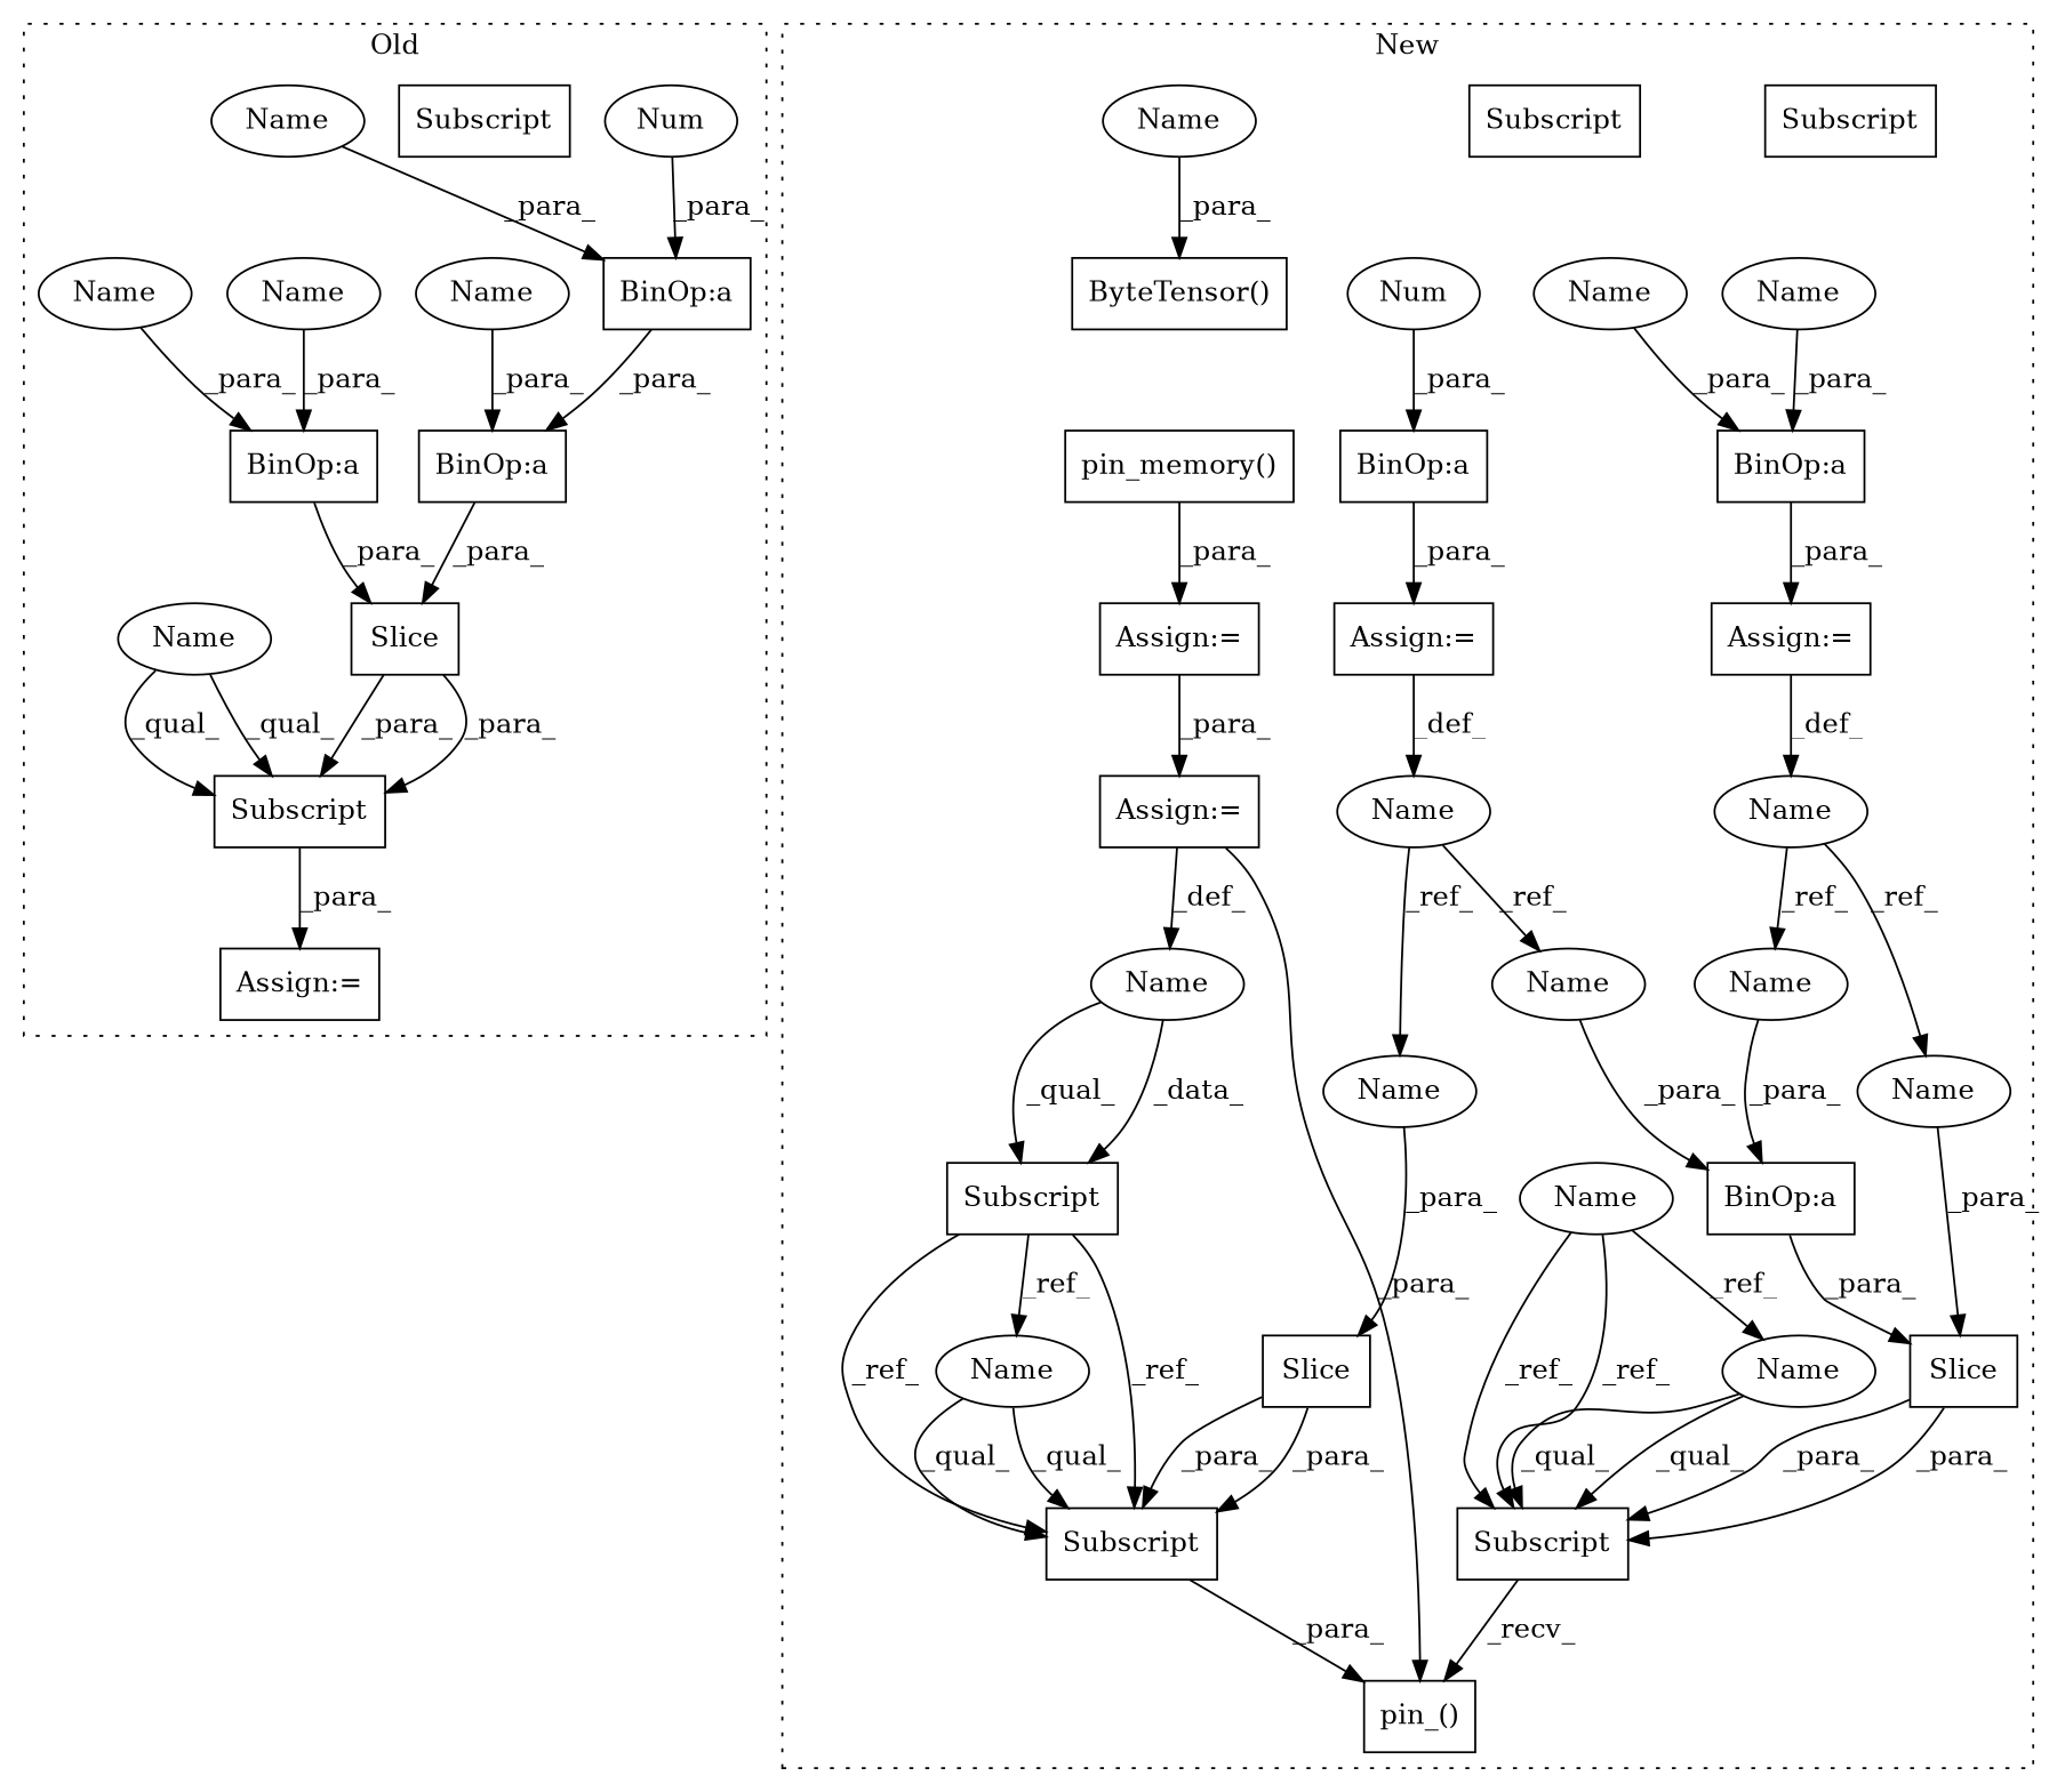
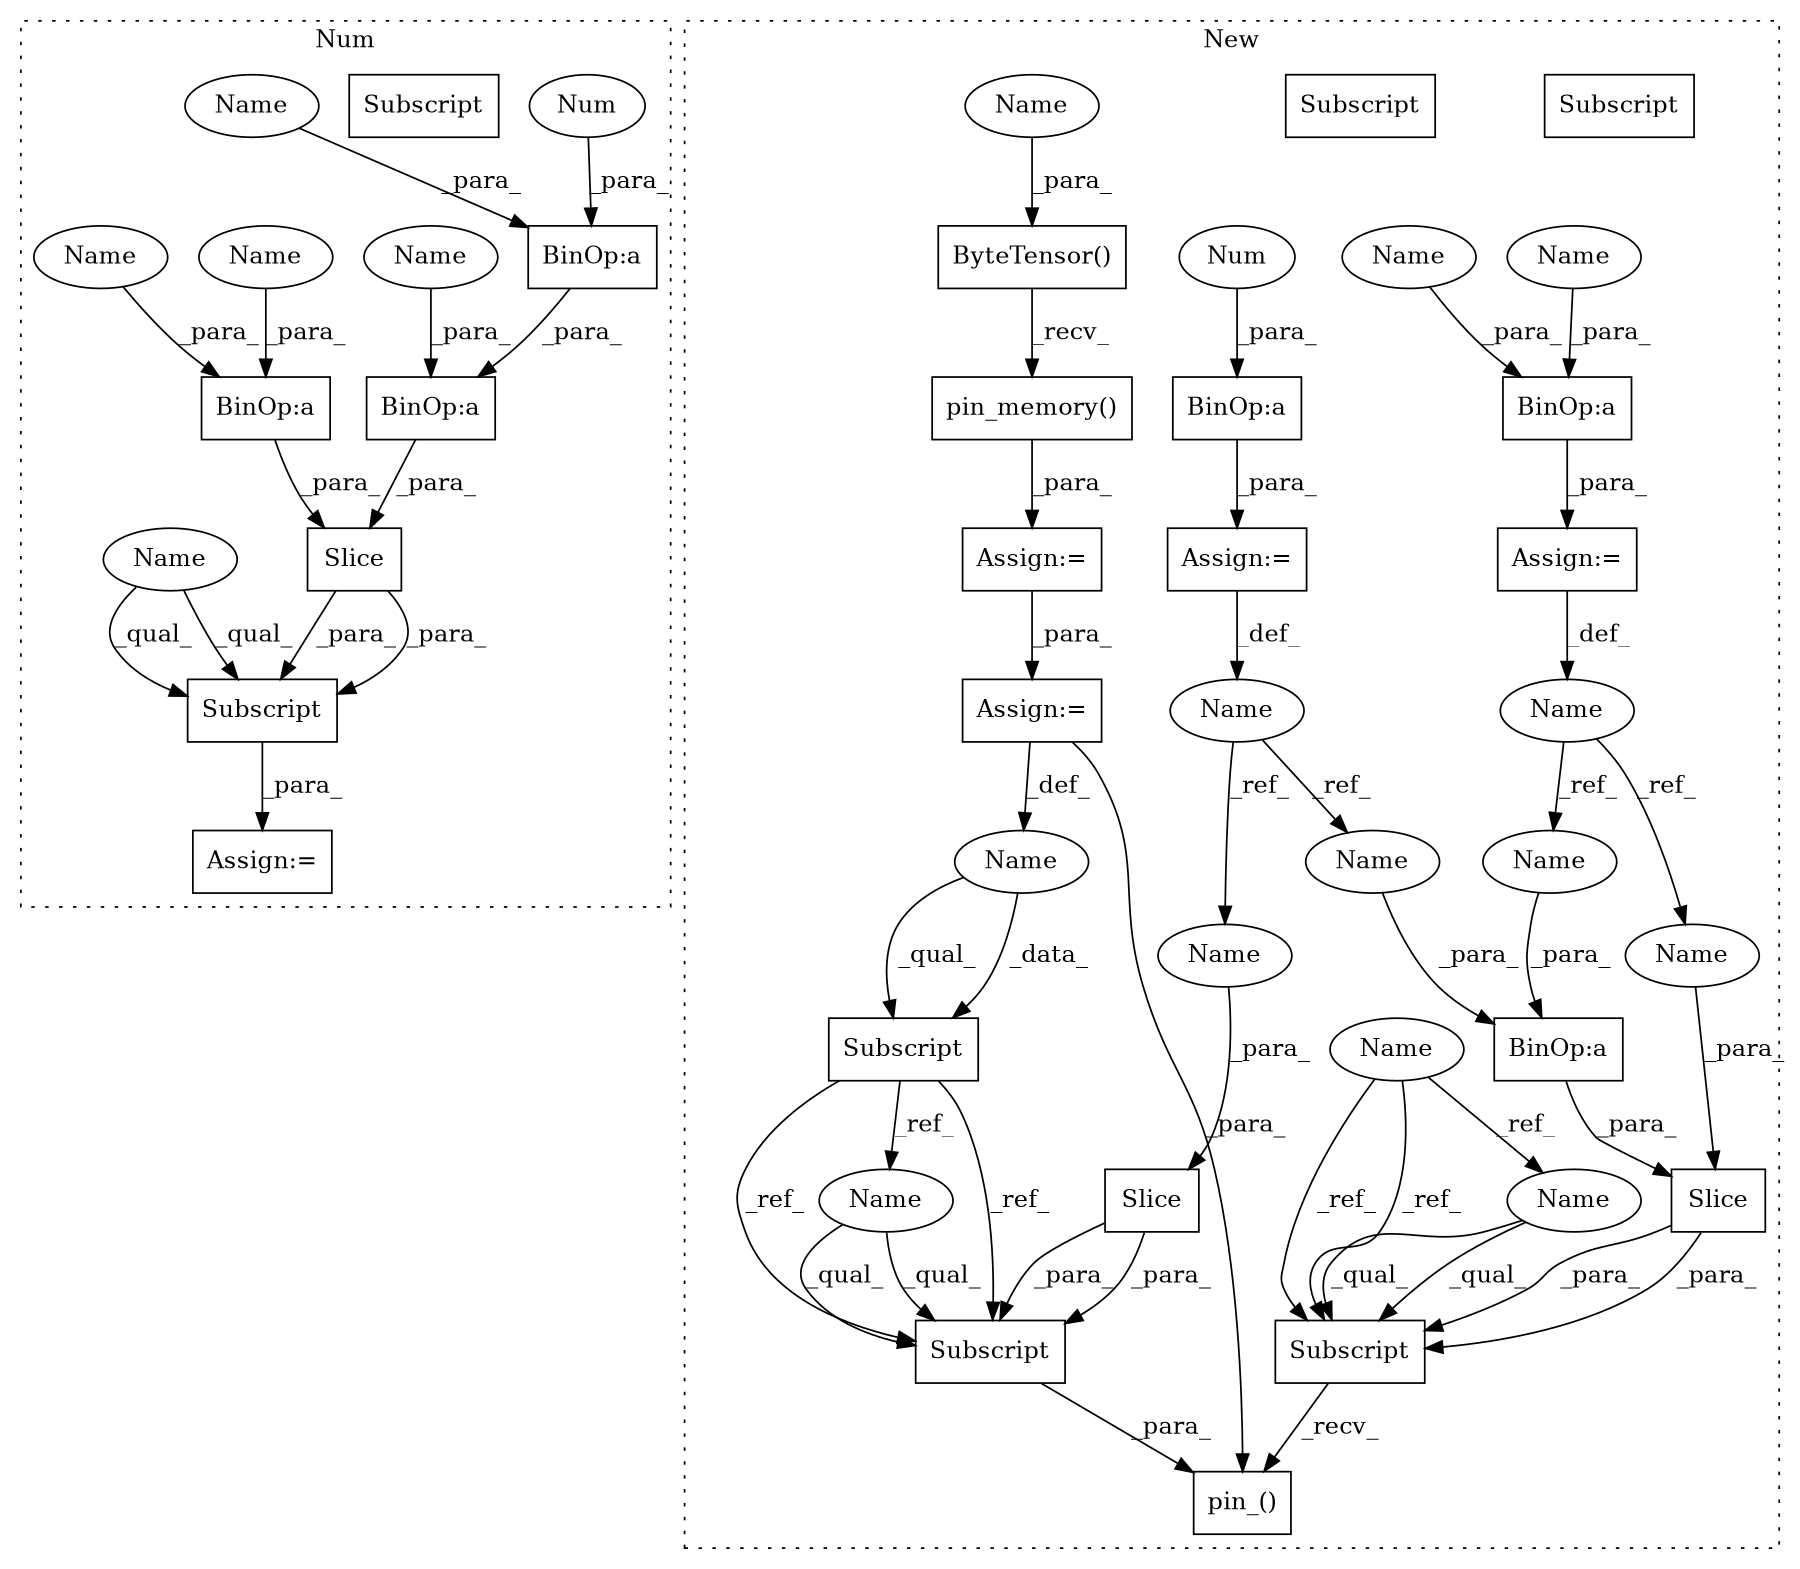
  digraph {
    node [a=87 l=3 s=4169 shape=box]
    n1 [a=80 l=39 label=Slice]
    n2 [a=82 label="BinOp:a" s=4192]
    n3 [a=76 l=1 label=Num s=4195 shape=ellipse]
    n4 [a=82 label="BinOp:a" s=4173]
    n5 [a=82 label="BinOp:a" s=4197]
    n6 [a=63 l="47,0" label=Subscript s="4162,0"]
    n7 [a=68 label="Assign:=" s=4159]
    n8 [l=4 label=Name shape=ellipse]
    n9 [l=4 label=Name s=4188 shape=ellipse]
    n10 [l=8 label=Name s=4200 shape=ellipse]
    n11 [l=8 label=Name s=4176 shape=ellipse]
    n12 [l=6 label=Name s=4162 shape=ellipse]
    n13 [a=63 l="47,0" label=Subscript s="4162,0"]
    n14 [a=80 l=20 label=Slice s=4506]
    n15 [a=68 label="Assign:=" s=4452]
    n16 [a=82 label="BinOp:a" s=4459]
    n17 [a=82 label="BinOp:a" s=4519]
    n18 [a=82 label="BinOp:a" s=4490]
    n19 [a=75 l="17,1" label="ByteTensor()" s="3926,3951"]
    n20 [a=63 l="28,0" label=Subscript s="4384,0"]
    n21 [l=10 label=Name s=4026 shape=ellipse]
    n22 [a=63 l="28,0" label=Subscript s="4499,0"]
    n23 [l=6 label=Name s=3970 shape=ellipse]
    n24 [a=75 l="35,1" label="pin_()" s="4499,4551"]
    n25 [a=63 l="17,0" label=Subscript s="4534,0"]
    n26 [l=5 label=Name s=4447 shape=ellipse]
    n27 [a=80 l=5 label=Slice s=4545]
    n28 [l=4 label=Name s=4475 shape=ellipse]
    n29 [a=76 l=1 label=Num s=4493 shape=ellipse]
    n30 [a=75 l=39 label="pin_memory()" s=3926]
    n31 [a=68 label="Assign:=" s=4479]
    n32 [a=68 label="Assign:=" s=4036]
    n33 [a=68 label="Assign:=" s=3923]
    n34 [l=4 label=Name s=4546 shape=ellipse]
    n35 [l=4 label=Name s=4522 shape=ellipse]
    n36 [a=63 l="17,0" label=Subscript s="4534,0"]
    n37 [l=10 label=Name s=4534 shape=ellipse]
    n38 [l=8 label=Name s=3943 shape=ellipse]
    n39 [l=8 label=Name s=4462 shape=ellipse]
    n40 [l=4 label=Name s=4455 shape=ellipse]
    n41 [l=5 label=Name s=4514 shape=ellipse]
    n42 [l=5 label=Name s=4506 shape=ellipse]
    n43 [l=6 label=Name s=4499 shape=ellipse]
    n44 [a=63 l="28,0" label=Subscript s="4499,0"]
    subgraph cluster_1 {
-     label=Old
+     label=Num
      style=dotted
      n1
      n2
      n3
      n4
      n5
      n6
      n7
      n8
      n9
      n10
      n11
      n12
      n13
    }
    subgraph cluster_2 {
      label=New
      style=dotted
      n14
      n15
      n16
      n17
      n18
      n19
      n20
      n21
      n22
      n23
      n24
      n25
      n26
      n27
      n28
      n29
      n30
      n31
      n32
      n33
      n34
      n35
      n36
      n37
      n38
      n39
      n40
      n41
      n42
      n43
      n44
    }
    n1 -> n13 [label=_para_]
    n1 -> n13 [label=_para_]
    n2 -> n5 [label=_para_]
    n3 -> n2 [label=_para_]
    n4 -> n1 [label=_para_]
    n5 -> n1 [label=_para_]
    n8 -> n4 [label=_para_]
    n9 -> n2 [label=_para_]
    n10 -> n5 [label=_para_]
    n11 -> n4 [label=_para_]
    n12 -> n13 [label=_qual_]
    n12 -> n13 [label=_qual_]
    n13 -> n7 [label=_para_]
    n14 -> n44 [label=_para_]
    n14 -> n44 [label=_para_]
    n15 -> n26 [label=_def_]
    n16 -> n15 [label=_para_]
    n17 -> n14 [label=_para_]
    n18 -> n31 [label=_para_]
+   n19 -> n30 [label=_recv_]
    n20 -> n36 [label=_ref_]
    n20 -> n36 [label=_ref_]
    n20 -> n37 [label=_ref_]
    n21 -> n20 [label=_data_]
    n21 -> n20 [label=_qual_]
    n23 -> n43 [label=_ref_]
    n23 -> n44 [label=_ref_]
    n23 -> n44 [label=_ref_]
    n26 -> n41 [label=_ref_]
    n26 -> n42 [label=_ref_]
    n27 -> n36 [label=_para_]
    n27 -> n36 [label=_para_]
    n28 -> n34 [label=_ref_]
    n28 -> n35 [label=_ref_]
    n29 -> n18 [label=_para_]
    n30 -> n33 [label=_para_]
    n31 -> n28 [label=_def_]
    n32 -> n21 [label=_def_]
    n32 -> n24 [label=_para_]
    n33 -> n32 [label=_para_]
    n34 -> n27 [label=_para_]
    n35 -> n17 [label=_para_]
    n36 -> n24 [label=_para_]
    n37 -> n36 [label=_qual_]
    n37 -> n36 [label=_qual_]
    n38 -> n19 [label=_para_]
    n39 -> n16 [label=_para_]
    n40 -> n16 [label=_para_]
    n41 -> n17 [label=_para_]
    n42 -> n14 [label=_para_]
    n43 -> n44 [label=_qual_]
    n43 -> n44 [label=_qual_]
    n44 -> n24 [label=_recv_]
  }
